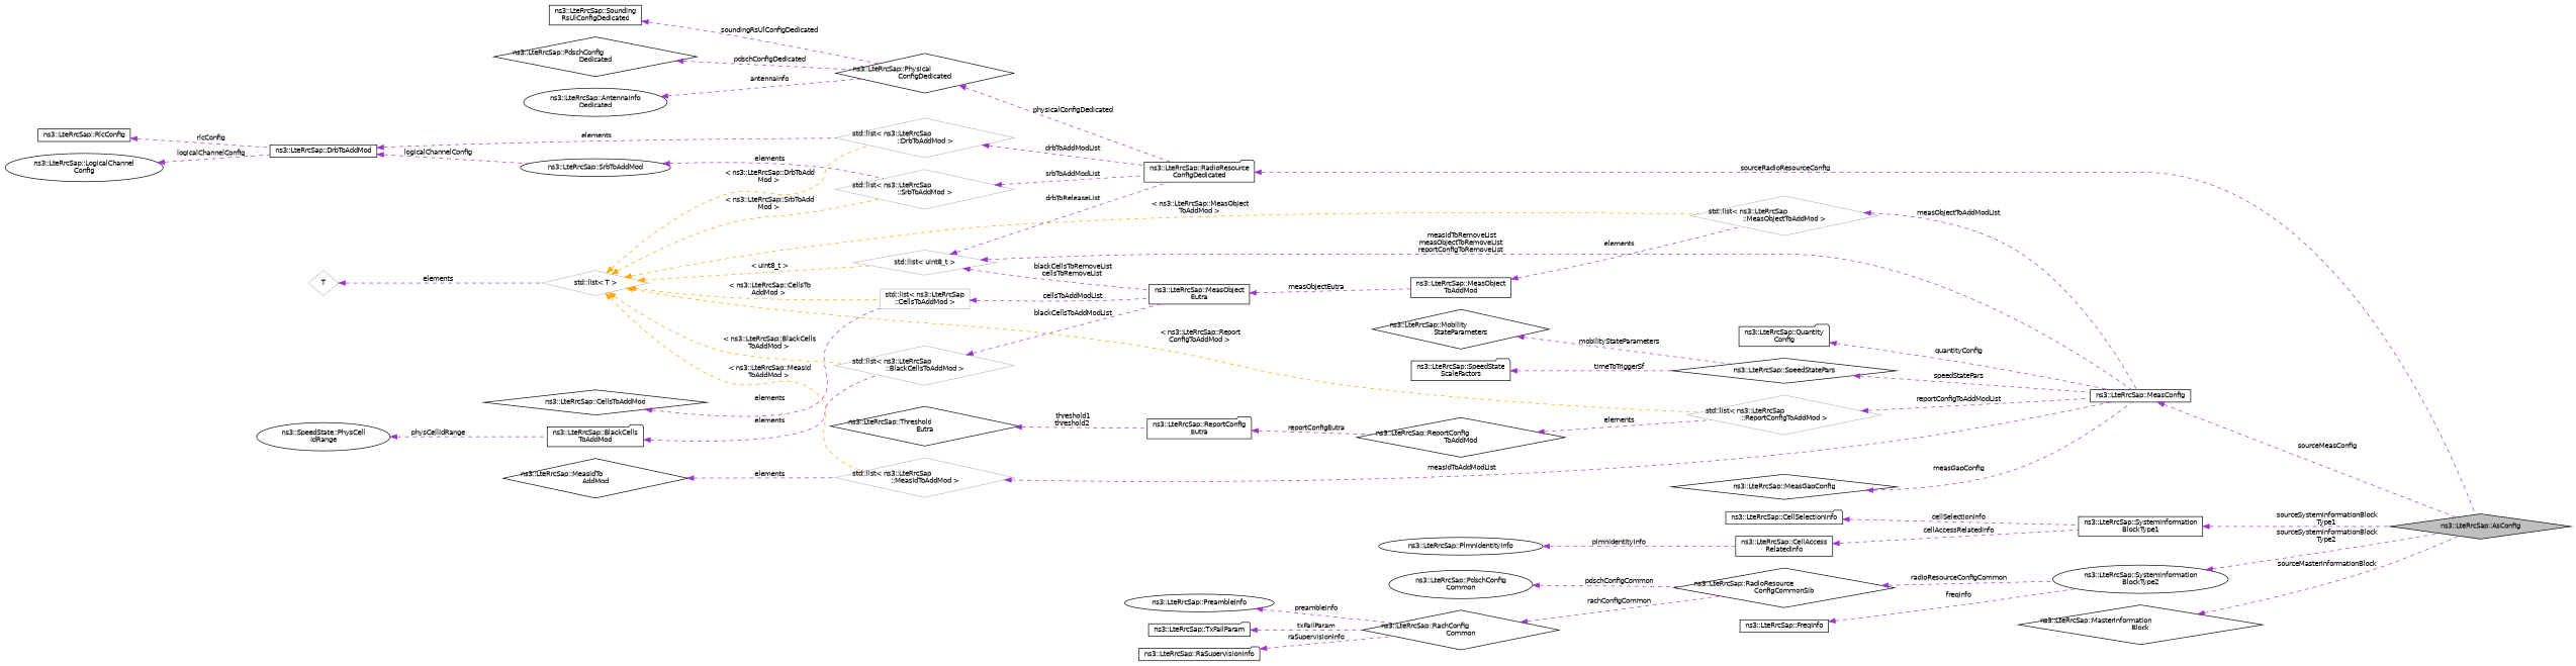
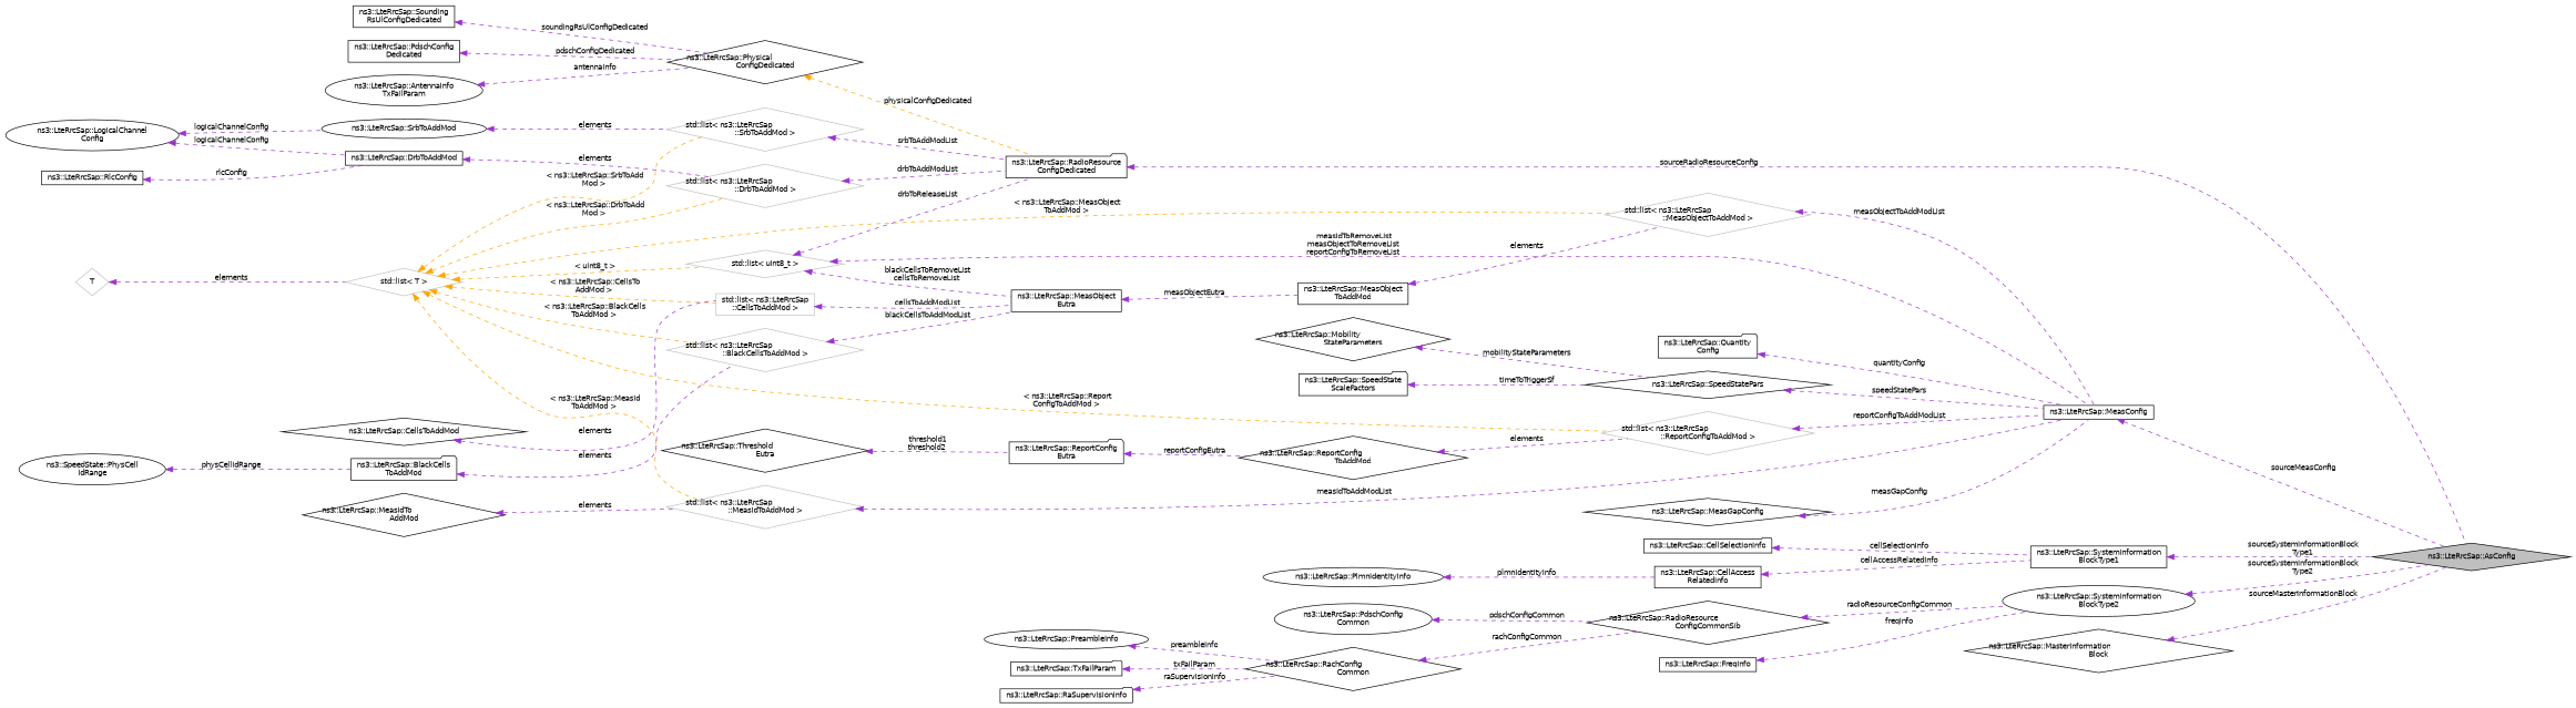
  digraph {
    rankdir=LR
    node [color=black fillcolor=white fontname=Helvetica fontsize=10 shape=diamond style=filled]
    edge [color=darkorchid3 dir=back fontname=Helvetica fontsize=10 labelfontname=Helvetica labelfontsize=10 style=dashed]
    n1 [fillcolor=grey75 fontcolor=black height=0.2 label="ns3::LteRrcSap::AsConfig" width=0.4]
    n2 [height=0.2 label="ns3::LteRrcSap::MeasConfig" shape=box width=0.4]
    n3 [color=grey75 height=0.2 label="std::list\< ns3::LteRrcSap\l::MeasIdToAddMod \>" width=0.4]
    n4 [height=0.2 label="ns3::LteRrcSap::MeasIdTo\lAddMod" width=0.4]
    n5 [color=grey75 height=0.2 label="std::list\< T \>" width=0.4]
    n6 [color=grey75 height=0.2 label="std::list\< ns3::LteRrcSap\l::ReportConfigToAddMod \>" width=0.4]
    n7 [color=grey75 height=0.2 label="std::list\< uint8_t \>" width=0.4]
    n8 [color=grey75 height=0.2 label="std::list\< ns3::LteRrcSap\l::MeasObjectToAddMod \>" width=0.4]
    n9 [color=grey75 height=0.2 label="std::list\< ns3::LteRrcSap\l::CellsToAddMod \>" shape=box width=0.4]
    n10 [color=grey75 height=0.2 label="std::list\< ns3::LteRrcSap\l::BlackCellsToAddMod \>" width=0.4]
    n11 [color=grey75 height=0.2 label="std::list\< ns3::LteRrcSap\l::DrbToAddMod \>" width=0.4]
    n12 [color=grey75 height=0.2 label="std::list\< ns3::LteRrcSap\l::SrbToAddMod \>" width=0.4]
    n13 [height=0.2 label="ns3::LteRrcSap::MeasObject\lEutra" shape=box width=0.4]
    n14 [height=0.2 label="ns3::LteRrcSap::RadioResource\lConfigDedicated" shape=folder width=0.4]
    n15 [color=grey75 height=0.2 label=T width=0.4]
    n16 [height=0.2 label="ns3::LteRrcSap::ReportConfig\lToAddMod" width=0.4]
    n17 [height=0.2 label="ns3::LteRrcSap::ReportConfig\lEutra" shape=folder width=0.4]
    n18 [height=0.2 label="ns3::LteRrcSap::Threshold\lEutra" width=0.4]
    n19 [height=0.2 label="ns3::LteRrcSap::MeasObject\lToAddMod" shape=box width=0.4]
    n20 [height=0.2 label="ns3::LteRrcSap::Quantity\lConfig" shape=folder width=0.4]
    n21 [height=0.2 label="ns3::LteRrcSap::SpeedStatePars" width=0.4]
    n22 [height=0.2 label="ns3::LteRrcSap::Mobility\lStateParameters" width=0.4]
    n23 [height=0.2 label="ns3::LteRrcSap::SpeedState\lScaleFactors" shape=folder width=0.4]
    n24 [height=0.2 label="ns3::LteRrcSap::CellsToAddMod" width=0.4]
    n25 [height=0.2 label="ns3::LteRrcSap::BlackCells\lToAddMod" shape=folder width=0.4]
    n26 [height=0.2 label="ns3::SpeedState::PhysCell\lIdRange" shape=ellipse width=0.4]
    n27 [height=0.2 label="ns3::LteRrcSap::MeasGapConfig" width=0.4]
    n28 [height=0.2 label="ns3::LteRrcSap::SystemInformation\lBlockType1" shape=box width=0.4]
    n29 [height=0.2 label="ns3::LteRrcSap::CellSelectionInfo" shape=folder width=0.4]
    n30 [height=0.2 label="ns3::LteRrcSap::CellAccess\lRelatedInfo" shape=box width=0.4]
    n31 [height=0.2 label="ns3::LteRrcSap::PlmnIdentityInfo" shape=ellipse width=0.4]
    n32 [height=0.2 label="ns3::LteRrcSap::SystemInformation\lBlockType2" shape=ellipse width=0.4]
    n33 [height=0.2 label="ns3::LteRrcSap::RadioResource\lConfigCommonSib" width=0.4]
    n34 [height=0.2 label="ns3::LteRrcSap::PdschConfig\lCommon" shape=ellipse width=0.4]
    n35 [height=0.2 label="ns3::LteRrcSap::RachConfig\lCommon" width=0.4]
    n36 [height=0.2 label="ns3::LteRrcSap::TxFailParam" shape=folder width=0.4]
    n37 [height=0.2 label="ns3::LteRrcSap::RaSupervisionInfo" shape=folder width=0.4]
    n38 [height=0.2 label="ns3::LteRrcSap::PreambleInfo" shape=ellipse width=0.4]
    n39 [height=0.2 label="ns3::LteRrcSap::FreqInfo" shape=box width=0.4]
    n40 [height=0.2 label="ns3::LteRrcSap::Physical\lConfigDedicated" width=0.4]
-   n41 [height=0.2 label="ns3::LteRrcSap::PdschConfig\lDedicated" width=0.4]
-   n42 [height=0.2 label="ns3::LteRrcSap::AntennaInfo\lDedicated" shape=ellipse width=0.4]
+   n41 [height=0.2 label="ns3::LteRrcSap::PdschConfig\lDedicated" shape=box width=0.4]
+   n42 [height=0.2 label="ns3::LteRrcSap::AntennaInfo\lTxFailParam" shape=ellipse width=0.4]
    n43 [height=0.2 label="ns3::LteRrcSap::Sounding\lRsUlConfigDedicated" shape=box width=0.4]
    n44 [height=0.2 label="ns3::LteRrcSap::DrbToAddMod" shape=box width=0.4]
    n45 [height=0.2 label="ns3::LteRrcSap::RlcConfig" shape=box width=0.4]
    n46 [height=0.2 label="ns3::LteRrcSap::LogicalChannel\lConfig" shape=ellipse width=0.4]
    n47 [height=0.2 label="ns3::LteRrcSap::SrbToAddMod" shape=ellipse width=0.4]
    n48 [height=0.2 label="ns3::LteRrcSap::MasterInformation\lBlock" width=0.4]
    n2 -> n1 [label=" sourceMeasConfig"]
    n3 -> n2 [label=" measIdToAddModList"]
    n4 -> n3 [label=" elements"]
    n5 -> n3 [color=orange label=" \< ns3::LteRrcSap::MeasId\lToAddMod \>"]
    n5 -> n6 [color=orange label=" \< ns3::LteRrcSap::Report\lConfigToAddMod \>"]
    n5 -> n7 [color=orange label=" \< uint8_t \>"]
    n5 -> n8 [color=orange label=" \< ns3::LteRrcSap::MeasObject\lToAddMod \>"]
    n5 -> n9 [color=orange label=" \< ns3::LteRrcSap::CellsTo\lAddMod \>"]
    n5 -> n10 [color=orange label=" \< ns3::LteRrcSap::BlackCells\lToAddMod \>"]
    n5 -> n11 [color=orange label=" \< ns3::LteRrcSap::DrbToAdd\lMod \>"]
    n5 -> n12 [color=orange label=" \< ns3::LteRrcSap::SrbToAdd\lMod \>"]
    n6 -> n2 [label=" reportConfigToAddModList"]
    n7 -> n2 [label=" measIdToRemoveList\nmeasObjectToRemoveList\nreportConfigToRemoveList"]
    n7 -> n13 [label=" blackCellsToRemoveList\ncellsToRemoveList"]
    n7 -> n14 [label=" drbToReleaseList"]
    n8 -> n2 [label=" measObjectToAddModList"]
    n9 -> n13 [label=" cellsToAddModList"]
    n10 -> n13 [label=" blackCellsToAddModList"]
    n11 -> n14 [label=" drbToAddModList"]
    n12 -> n14 [label=" srbToAddModList"]
    n13 -> n19 [label=" measObjectEutra"]
    n14 -> n1 [label=" sourceRadioResourceConfig"]
    n15 -> n5 [label=" elements"]
    n16 -> n6 [label=" elements"]
    n17 -> n16 [label=" reportConfigEutra"]
    n18 -> n17 [label=" threshold1\nthreshold2"]
    n19 -> n8 [label=" elements"]
    n20 -> n2 [label=" quantityConfig"]
    n21 -> n2 [label=" speedStatePars"]
    n22 -> n21 [label=" mobilityStateParameters"]
    n23 -> n21 [label=" timeToTriggerSf"]
    n24 -> n9 [label=" elements"]
    n25 -> n10 [label=" elements"]
    n26 -> n25 [label=" physCellIdRange"]
    n27 -> n2 [label=" measGapConfig"]
    n28 -> n1 [label=" sourceSystemInformationBlock\lType1"]
    n29 -> n28 [label=" cellSelectionInfo"]
    n30 -> n28 [label=" cellAccessRelatedInfo"]
    n31 -> n30 [label=" plmnIdentityInfo"]
    n32 -> n1 [label=" sourceSystemInformationBlock\lType2"]
    n33 -> n32 [label=" radioResourceConfigCommon"]
    n34 -> n33 [label=" pdschConfigCommon"]
    n35 -> n33 [label=" rachConfigCommon"]
    n36 -> n35 [label=" txFailParam"]
    n37 -> n35 [label=" raSupervisionInfo"]
    n38 -> n35 [label=" preambleInfo"]
    n39 -> n32 [label=" freqInfo"]
-   n40 -> n14 [label=" physicalConfigDedicated"]
+   n40 -> n14 [color=orange label=" physicalConfigDedicated"]
    n41 -> n40 [label=" pdschConfigDedicated"]
    n42 -> n40 [label=" antennaInfo"]
    n43 -> n40 [label=" soundingRsUlConfigDedicated"]
    n44 -> n11 [label=" elements"]
    n45 -> n44 [label=" rlcConfig"]
    n46 -> n44 [label=" logicalChannelConfig"]
-   n44 -> n47 [label=" logicalChannelConfig"]
+   n46 -> n47 [label=" logicalChannelConfig"]
    n47 -> n12 [label=" elements"]
    n48 -> n1 [label=" sourceMasterInformationBlock"]
  }
